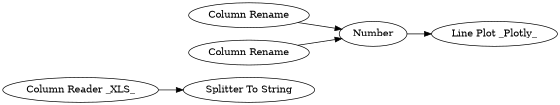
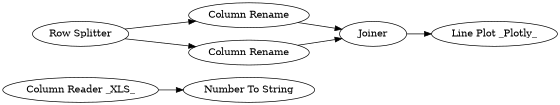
  digraph {
    rankdir=LR
    n1 [label="Column Reader _XLS_"]
-   n2 [label="Splitter To String"]
+   n2 [label="Number To String"]
+   n3 [label="Row Splitter"]
    n4 [label="Column Rename"]
    n5 [label="Column Rename"]
    n6 [label="Line Plot _Plotly_"]
-   n7 [label=Number]
+   n7 [label=Joiner]
    n1 -> n2
+   n3 -> n4
+   n3 -> n5
    n4 -> n7
    n5 -> n7
    n7 -> n6
  }
